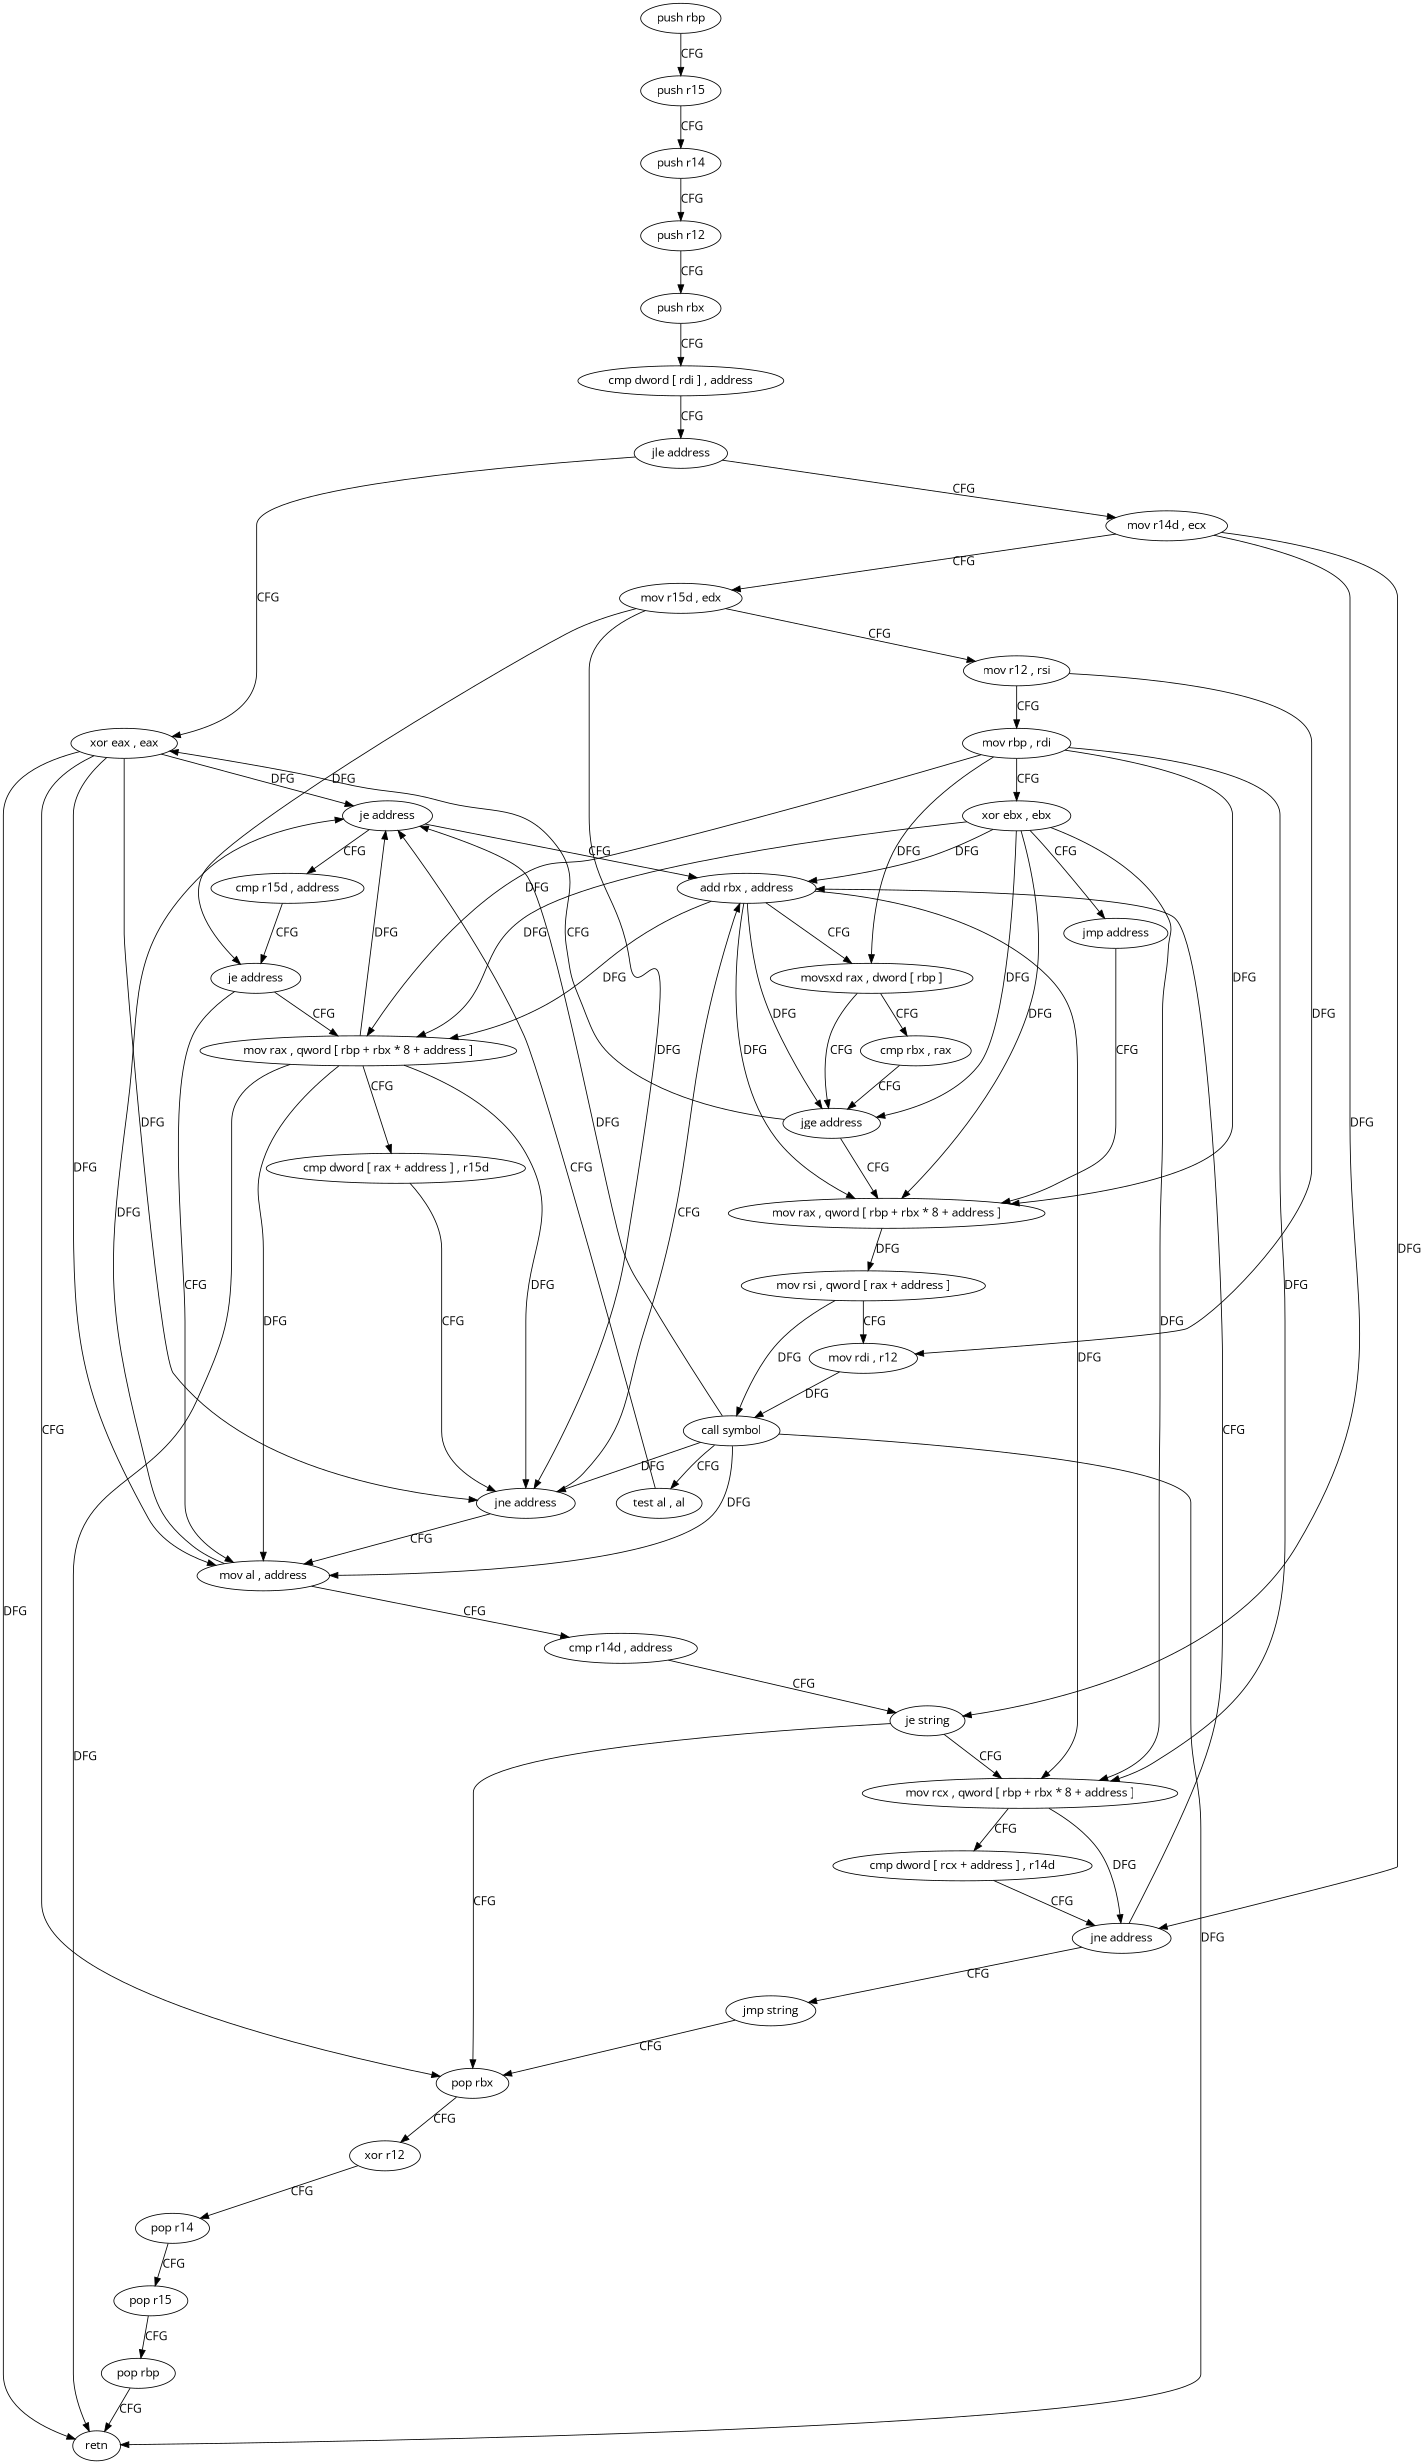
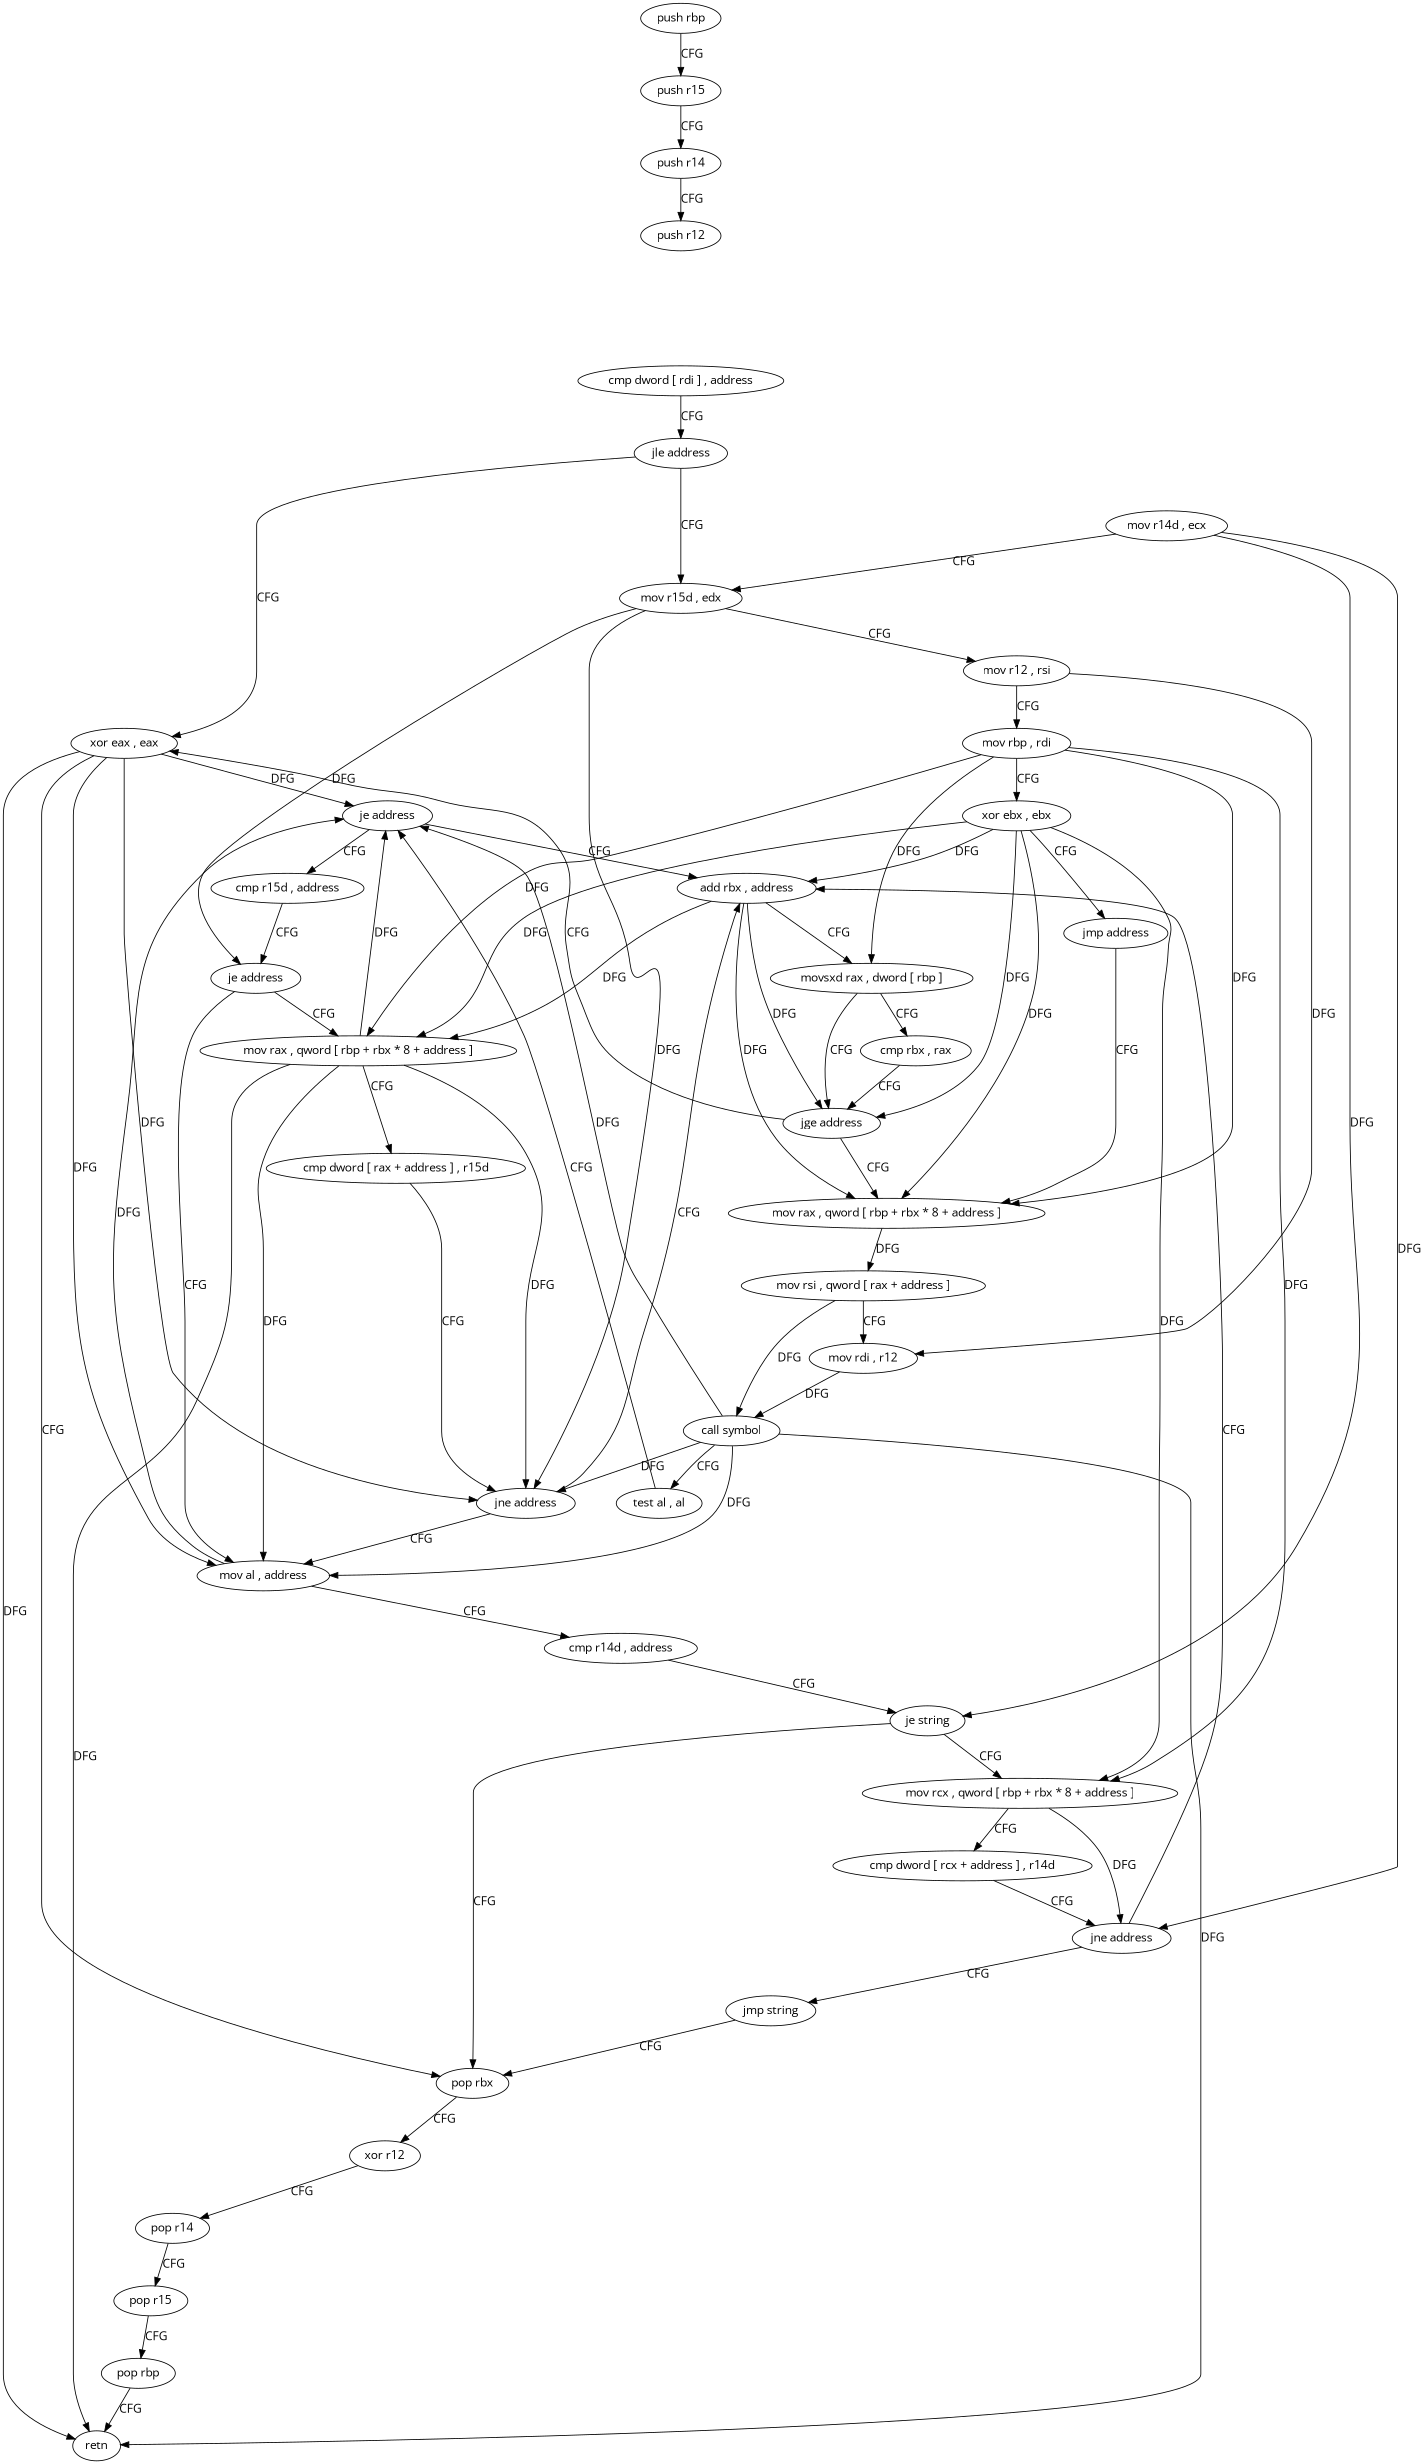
  digraph {
    fontname="Open Sans"
    node [fontname="Open Sans"]
    edge [fontname="Open Sans"]
    n1 [label="push rbp"]
    n2 [label="push r15"]
    n3 [label="push r14"]
    n4 [label="push r12"]
-   n5 [label="push rbx"]
    n6 [label="cmp dword [ rdi ] , address"]
    n7 [label="jle address"]
    n8 [label="xor eax , eax"]
    n9 [label="mov r14d , ecx"]
    n10 [label="pop rbx"]
    n11 [label="je address"]
    n12 [label="mov al , address"]
    n13 [label="jne address"]
    n14 [label=retn]
    n15 [label="mov r15d , edx"]
    n16 [label="je string"]
    n17 [label="jne address"]
    n18 [label="xor r12"]
    n19 [label="add rbx , address"]
    n20 [label="cmp r15d , address"]
    n21 [label="cmp r14d , address"]
    n22 [label="mov r12 , rsi"]
    n23 [label="je address"]
    n24 [label="mov rcx , qword [ rbp + rbx * 8 + address ]"]
    n25 [label="jmp string"]
    n26 [label="pop r14"]
    n27 [label="mov rbp , rdi"]
    n28 [label="mov rdi , r12"]
    n29 [label="mov rax , qword [ rbp + rbx * 8 + address ]"]
    n30 [label="xor ebx , ebx"]
    n31 [label="mov rax , qword [ rbp + rbx * 8 + address ]"]
    n32 [label="movsxd rax , dword [ rbp ]"]
    n33 [label="call symbol"]
    n34 [label="jmp address"]
    n35 [label="jge address"]
    n36 [label="mov rsi , qword [ rax + address ]"]
    n37 [label="cmp rbx , rax"]
    n38 [label="cmp dword [ rax + address ] , r15d"]
    n39 [label="cmp dword [ rcx + address ] , r14d"]
    n40 [label="test al , al"]
    n41 [label="pop r15"]
    n42 [label="pop rbp"]
    n1 -> n2 [label=CFG]
    n2 -> n3 [label=CFG]
    n3 -> n4 [label=CFG]
-   n4 -> n5 [label=CFG]
-   n5 -> n6 [label=CFG]
    n6 -> n7 [label=CFG]
    n7 -> n8 [label=CFG]
-   n7 -> n9 [label=CFG]
+   n7 -> n15 [label=CFG]
    n8 -> n10 [label=CFG]
    n8 -> n11 [label=DFG]
    n8 -> n12 [label=DFG]
    n8 -> n13 [label=DFG]
    n8 -> n14 [label=DFG]
    n9 -> n15 [label=CFG]
    n9 -> n16 [label=DFG]
    n9 -> n17 [label=DFG]
    n10 -> n18 [label=CFG]
    n11 -> n19 [label=CFG]
    n11 -> n20 [label=CFG]
    n12 -> n11 [label=DFG]
    n12 -> n21 [label=CFG]
    n13 -> n12 [label=CFG]
    n13 -> n19 [label=CFG]
    n15 -> n13 [label=DFG]
    n15 -> n22 [label=CFG]
    n15 -> n23 [label=DFG]
    n16 -> n10 [label=CFG]
    n16 -> n24 [label=CFG]
    n17 -> n19 [label=CFG]
    n17 -> n25 [label=CFG]
    n18 -> n26 [label=CFG]
-   n19 -> n24 [label=DFG]
    n19 -> n29 [label=DFG]
    n19 -> n31 [label=DFG]
    n19 -> n32 [label=CFG]
    n19 -> n35 [label=DFG]
    n20 -> n23 [label=CFG]
    n21 -> n16 [label=CFG]
    n22 -> n27 [label=CFG]
    n22 -> n28 [label=DFG]
    n23 -> n12 [label=CFG]
    n23 -> n29 [label=CFG]
    n24 -> n17 [label=DFG]
    n24 -> n39 [label=CFG]
    n25 -> n10 [label=CFG]
    n26 -> n41 [label=CFG]
    n27 -> n24 [label=DFG]
    n27 -> n29 [label=DFG]
    n27 -> n30 [label=CFG]
    n27 -> n31 [label=DFG]
    n27 -> n32 [label=DFG]
    n28 -> n33 [label=DFG]
    n29 -> n11 [label=DFG]
    n29 -> n12 [label=DFG]
    n29 -> n13 [label=DFG]
    n29 -> n14 [label=DFG]
    n29 -> n38 [label=CFG]
    n30 -> n19 [label=DFG]
    n30 -> n24 [label=DFG]
    n30 -> n29 [label=DFG]
    n30 -> n31 [label=DFG]
    n30 -> n34 [label=CFG]
    n30 -> n35 [label=DFG]
    n31 -> n36 [label=DFG]
    n32 -> n35 [label=CFG]
    n32 -> n37 [label=CFG]
    n33 -> n11 [label=DFG]
    n33 -> n12 [label=DFG]
    n33 -> n13 [label=DFG]
    n33 -> n14 [label=DFG]
    n33 -> n40 [label=CFG]
    n34 -> n31 [label=CFG]
    n35 -> n8 [label=CFG]
    n35 -> n31 [label=CFG]
    n36 -> n28 [label=CFG]
    n36 -> n33 [label=DFG]
    n37 -> n35 [label=CFG]
    n38 -> n13 [label=CFG]
    n39 -> n17 [label=CFG]
    n40 -> n11 [label=CFG]
    n41 -> n42 [label=CFG]
    n42 -> n14 [label=CFG]
  }
